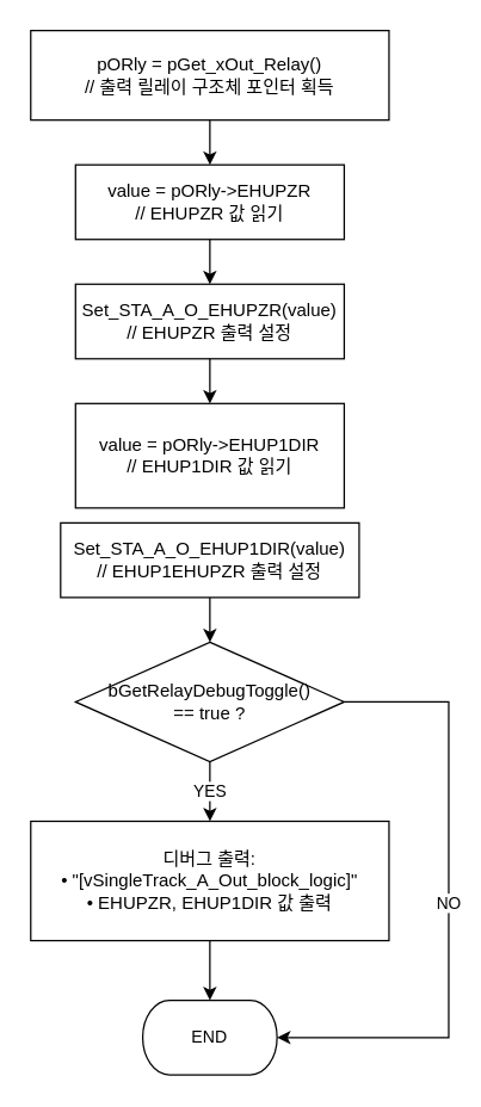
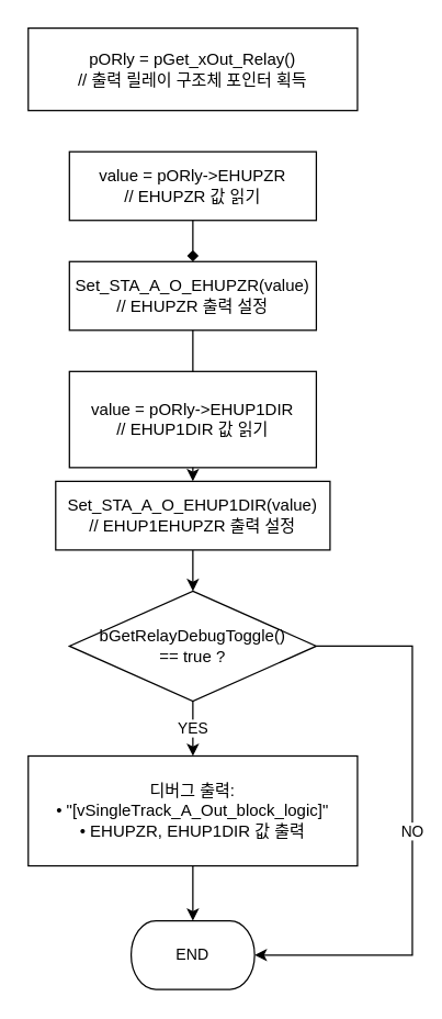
  <mxCell id="0" />
  <mxCell id="1" parent="0" />
  <mxCell id="2" value="pORly = pGet_xOut_Relay()&#10;// 출력 릴레이 구조체 포인터 획득" style="rounded=0;whiteSpace=wrap;html=1;strokeWidth=1;fontStyle=0;fillColor=none;strokeColor=#000000;" parent="1" vertex="1"><mxGeometry x="20" y="20" width="240" height="60" as="geometry" /></mxCell>
  <mxCell id="3" value="value = pORly-&gt;EHUPZR&#10;// EHUPZR 값 읽기" style="rounded=0;whiteSpace=wrap;html=1;strokeWidth=1;fontStyle=0;fillColor=none;strokeColor=#000000;" parent="1" vertex="1"><mxGeometry x="50" y="110" width="180" height="50" as="geometry" /></mxCell>
  <mxCell id="4" value="Set_STA_A_O_EHUPZR(value)&#10;// EHUPZR 출력 설정" style="rounded=0;whiteSpace=wrap;html=1;strokeWidth=1;fontStyle=0;fillColor=none;strokeColor=#000000;" parent="1" vertex="1"><mxGeometry x="50" y="190" width="180" height="50" as="geometry" /></mxCell>
  <mxCell id="5" value="value = pORly-&gt;EHUP1DIR&#10;// EHUP1DIR 값 읽기" style="rounded=0;whiteSpace=wrap;html=1;strokeWidth=1;fontStyle=0;fillColor=none;strokeColor=#000000;" parent="1" vertex="1"><mxGeometry x="50" y="270" width="180" height="70" as="geometry" /></mxCell>
  <mxCell id="6" value="Set_STA_A_O_EHUP1DIR(value)&#10;// EHUP1EHUPZR 출력 설정" style="rounded=0;whiteSpace=wrap;html=1;strokeWidth=1;fontStyle=0;fillColor=none;strokeColor=#000000;" parent="1" vertex="1"><mxGeometry x="40" y="350" width="200" height="50" as="geometry" /></mxCell>
  <mxCell id="7" value="bGetRelayDebugToggle()&#10;== true ?" style="rhombus;whiteSpace=wrap;html=1;strokeWidth=1;fontStyle=0;fillColor=none;strokeColor=#000000;" parent="1" vertex="1"><mxGeometry x="50" y="430" width="180" height="80" as="geometry" /></mxCell>
  <mxCell id="8" value="디버그 출력:&#10;• &quot;[vSingleTrack_A_Out_block_logic]&quot;&#10;• EHUPZR, EHUP1DIR 값 출력" style="rounded=0;whiteSpace=wrap;html=1;strokeWidth=1;fontStyle=0;fillColor=none;strokeColor=#000000;" parent="1" vertex="1"><mxGeometry x="20" y="550" width="240" height="80" as="geometry" /></mxCell>
- <mxCell id="9" value="" style="endArrow=classic;html=1;rounded=0;exitX=0.5;exitY=1;exitDx=0;exitDy=0;entryX=0.5;entryY=0;entryDx=0;entryDy=0;" parent="1" source="2" target="3" edge="1"><mxGeometry width="50" height="50" relative="1" as="geometry"><mxPoint x="140" y="80" as="sourcePoint" /><mxPoint x="140" y="110" as="targetPoint" /></mxGeometry></mxCell>
- <mxCell id="10" value="" style="endArrow=classic;html=1;rounded=0;exitX=0.5;exitY=1;exitDx=0;exitDy=0;entryX=0.5;entryY=0;entryDx=0;entryDy=0;" parent="1" source="3" target="4" edge="1"><mxGeometry width="50" height="50" relative="1" as="geometry"><mxPoint x="140" y="160" as="sourcePoint" /><mxPoint x="140" y="190" as="targetPoint" /></mxGeometry></mxCell>
- <mxCell id="11" value="" style="endArrow=classic;html=1;rounded=0;exitX=0.5;exitY=1;exitDx=0;exitDy=0;entryX=0.5;entryY=0;entryDx=0;entryDy=0;" parent="1" source="4" target="5" edge="1"><mxGeometry width="50" height="50" relative="1" as="geometry"><mxPoint x="140" y="240" as="sourcePoint" /><mxPoint x="140" y="270" as="targetPoint" /></mxGeometry></mxCell>
+ <mxCell id="10" value="" style="endArrow=diamond;html=1;rounded=0;exitX=0.5;exitY=1;exitDx=0;exitDy=0;entryX=0.5;entryY=0;entryDx=0;entryDy=0;" parent="1" source="3" target="4" edge="1"><mxGeometry width="50" height="50" relative="1" as="geometry"><mxPoint x="140" y="160" as="sourcePoint" /><mxPoint x="140" y="190" as="targetPoint" /></mxGeometry></mxCell>
+ <mxCell id="11" value="" style="endArrow=none;html=1;rounded=0;exitX=0.5;exitY=1;exitDx=0;exitDy=0;entryX=0.5;entryY=0;entryDx=0;entryDy=0;" parent="1" source="4" target="5" edge="1"><mxGeometry width="50" height="50" relative="1" as="geometry"><mxPoint x="140" y="240" as="sourcePoint" /><mxPoint x="140" y="270" as="targetPoint" /></mxGeometry></mxCell>
+ <mxCell id="12" value="" style="endArrow=classic;html=1;rounded=0;exitX=0.5;exitY=1;exitDx=0;exitDy=0;entryX=0.5;entryY=0;entryDx=0;entryDy=0;" parent="1" source="5" target="6" edge="1"><mxGeometry width="50" height="50" relative="1" as="geometry"><mxPoint x="140" y="320" as="sourcePoint" /><mxPoint x="140" y="350" as="targetPoint" /></mxGeometry></mxCell>
  <mxCell id="13" value="" style="endArrow=classic;html=1;rounded=0;exitX=0.5;exitY=1;exitDx=0;exitDy=0;entryX=0.5;entryY=0;entryDx=0;entryDy=0;" parent="1" source="6" target="7" edge="1"><mxGeometry width="50" height="50" relative="1" as="geometry"><mxPoint x="140" y="400" as="sourcePoint" /><mxPoint x="140" y="430" as="targetPoint" /></mxGeometry></mxCell>
  <mxCell id="14" value="YES" style="endArrow=classic;html=1;rounded=0;exitX=0.5;exitY=1;exitDx=0;exitDy=0;entryX=0.5;entryY=0;entryDx=0;entryDy=0;" parent="1" source="7" target="8" edge="1"><mxGeometry width="50" height="50" relative="1" as="geometry"><mxPoint x="140" y="510" as="sourcePoint" /><mxPoint x="140" y="550" as="targetPoint" /></mxGeometry></mxCell>
  <mxCell id="15" value="NO" style="endArrow=classic;html=1;rounded=0;exitX=1;exitY=0.5;exitDx=0;exitDy=0;entryX=1;entryY=0.5;entryDx=0;entryDy=0;entryPerimeter=0;" parent="1" source="7" target="17" edge="1"><mxGeometry width="50" height="50" relative="1" as="geometry"><mxPoint x="220" y="470" as="sourcePoint" /><mxPoint x="183" y="695" as="targetPoint" /><Array as="points"><mxPoint x="300" y="470" /><mxPoint x="300" y="650" /><mxPoint x="300" y="695" /></Array></mxGeometry></mxCell>
  <mxCell id="16" value="" style="endArrow=classic;html=1;rounded=0;exitX=0.5;exitY=1;exitDx=0;exitDy=0;entryX=0.5;entryY=0;entryDx=0;entryDy=0;entryPerimeter=0;" parent="1" source="8" target="17" edge="1"><mxGeometry width="50" height="50" relative="1" as="geometry"><mxPoint x="140" y="630" as="sourcePoint" /><mxPoint x="140" y="670" as="targetPoint" /></mxGeometry></mxCell>
  <mxCell id="17" value="&lt;div style=&quot;font-size: 1px&quot;&gt;&lt;font style=&quot;font-size:11.29px;font-family:Arial;color:#000000;direction:ltr;letter-spacing:0px;line-height:120%;opacity:1&quot;&gt;END&lt;br&gt;&lt;/font&gt;&lt;/div&gt;" style="verticalAlign=middle;align=center;overflow=width;vsdxID=77;fillColor=#FFFFFF;gradientColor=none;shape=stencil(tVLLDsIgEPwajiQIMfFe638Qu22JCM2Ctv69kK0Rm9qDibeZndkXC1NV6PUATIoQ0V9gNE3smToyKY3rAU1MiKmaqar1CB36m2uIDzo7M7r6e64wUZ4UOUWKB9GdIH4irzWu8B42vRrPScNFXZzN+5mvl3qJXE8mcPRRR+Pdh2Y1dsBTE95a3c0TkBRGgKEIb6wg1/r+ssCXd/vLCgm8z9caa+n6pb48dwrRV1H1Ew==);strokeColor=#000000;spacingTop=-1;spacingBottom=-1;spacingLeft=-1;spacingRight=-1;points=[[0.5,1,0],[0.5,0,0],[0,0.5,0],[1,0.5,0]];labelBackgroundColor=none;rounded=0;html=1;whiteSpace=wrap;strokeWidth=1;fontStyle=0" parent="1" vertex="1"><mxGeometry x="95" y="670" width="90" height="50" as="geometry" /></mxCell>
